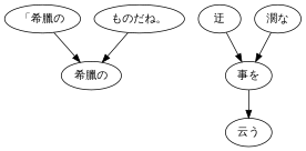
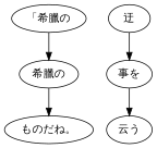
  digraph {
    n1 [label="「希臘の"]
    n2 [label="希臘の"]
    n3 [label="ものだね。"]
    n4 [label="迂"]
    n5 [label="事を"]
    n6 [label="云う"]
-   n7 [label="濶な"]
    n1 -> n2
-   n3 -> n2
+   n2 -> n3
    n4 -> n5
    n5 -> n6
-   n7 -> n5
  }
